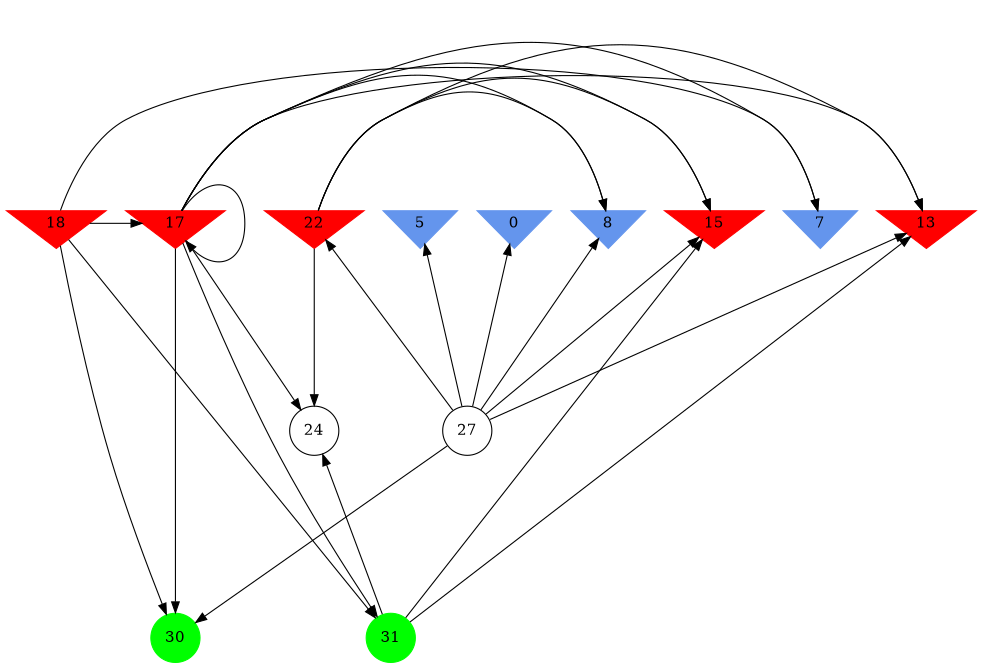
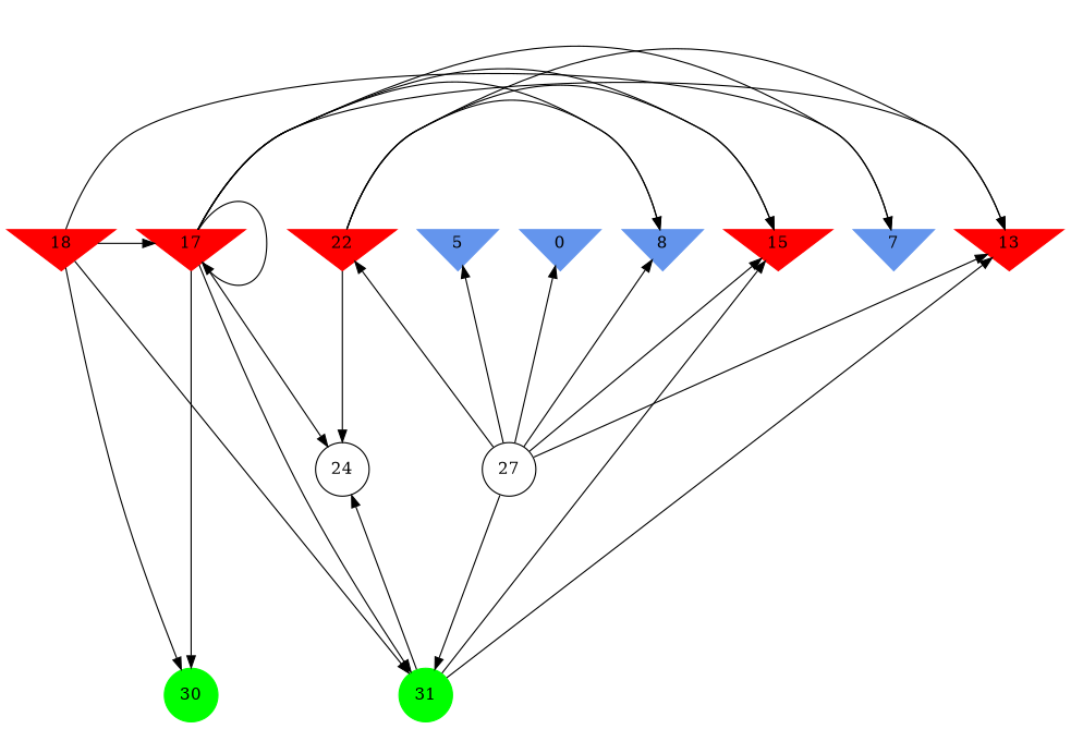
  digraph {
    ranksep=2.0
    node [color=red shape=invtriangle style=filled]
    0 [color=cornflowerblue]
    5 [color=cornflowerblue]
    7 [color=cornflowerblue]
    8 [color=cornflowerblue]
    13
    15
    17
    18
    22
    24 [color=black shape=circle style=""]
    27 [color=black shape=circle style=""]
    30 [color=green shape=circle]
    31 [color=green shape=circle]
    subgraph sub_1 {
      rank=same
      0
      5
      7
      8
      13
      15
      17
      18
      22
    }
    subgraph sub_2 {
      rank=same
      24
      27
    }
    subgraph sub_3 {
      rank=same
      30
      31
    }
    17 -> 7
    17 -> 8
    17 -> 13
    17 -> 15
    17 -> 17
    17 -> 24
    17 -> 30
    17 -> 31
    18 -> 7
    18 -> 17
    18 -> 30
    18 -> 31
    22 -> 8
    22 -> 13
    22 -> 15
    22 -> 24
    27 -> 0
    27 -> 5
    27 -> 8
    27 -> 13
    27 -> 15
    27 -> 22
-   27 -> 30
+   27 -> 31
    31 -> 13
    31 -> 15
    31 -> 24
  }
